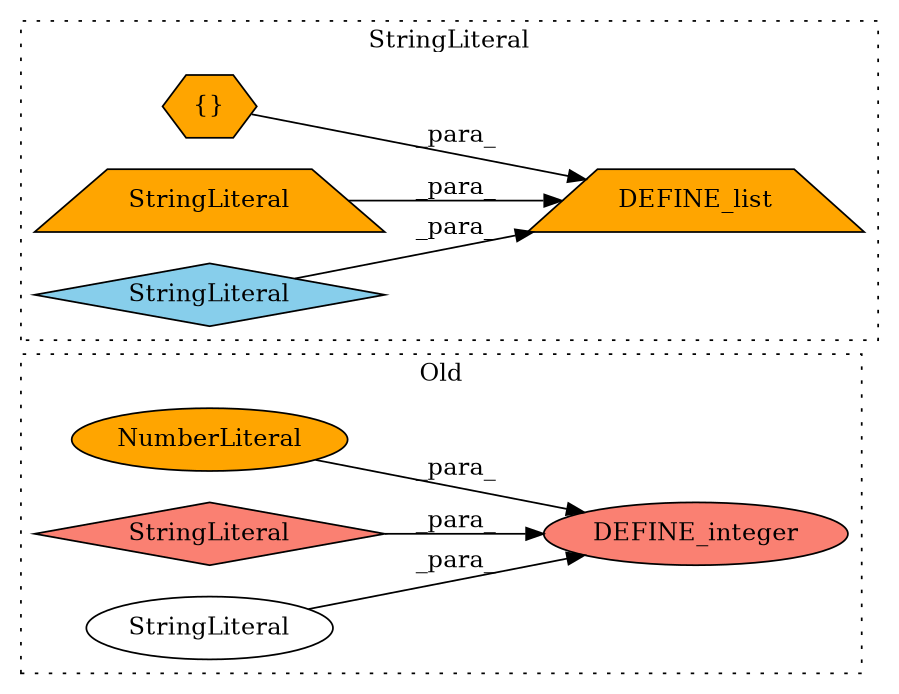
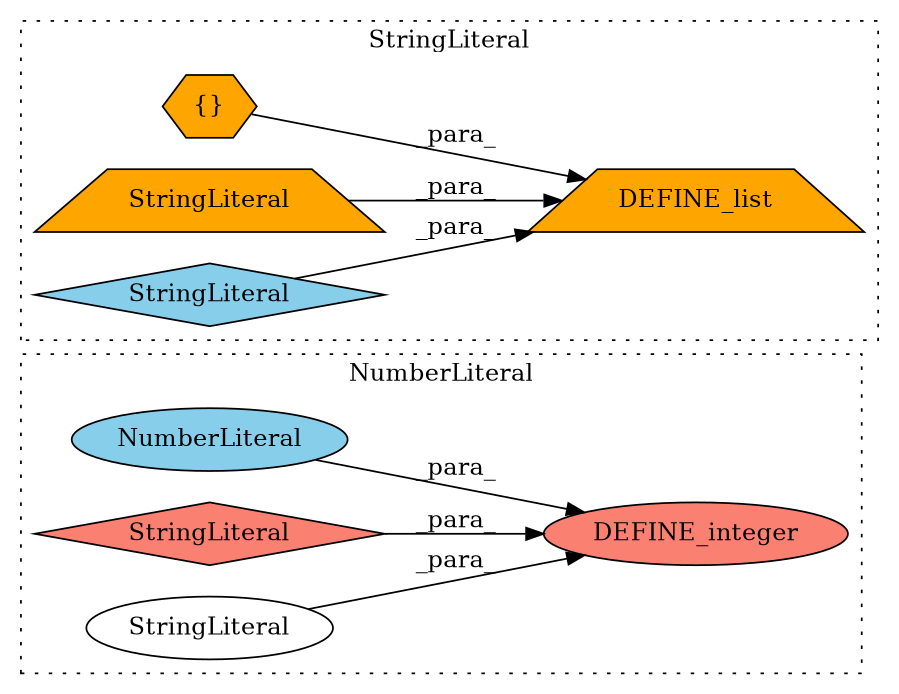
  digraph {
    rankdir=LR
    node [a=45 fillcolor=orange l=17 shape=ellipse style=filled]
    n1 [a=32 fillcolor=salmon l="15,1" label=DEFINE_integer s="1303,1386"]
-   n2 [a=34 l=2 label=NumberLiteral s=1336]
+   n2 [a=34 fillcolor=skyblue l=2 label=NumberLiteral s=1336]
    n3 [fillcolor=salmon label=StringLiteral s=1318 shape=diamond]
    n4 [fillcolor=white l=47 label=StringLiteral s=1339]
    n5 [a=32 l="12,1" label=DEFINE_list s="1303,1477" shape=trapezium]
    n6 [a=4 l="1,1" label="{}" s="1342,1345" shape=hexagon]
    n7 [l=130 label=StringLiteral s=1347 shape=trapezium]
    n8 [fillcolor=skyblue label=StringLiteral s=1315 shape=diamond]
    subgraph cluster_1 {
-     label=Old
+     label=NumberLiteral
      style=dotted
      n1
      n2
      n3
      n4
    }
    subgraph cluster_2 {
      label=StringLiteral
      style=dotted
      n5
      n6
      n7
      n8
    }
    n2 -> n1 [label=_para_]
    n3 -> n1 [label=_para_]
    n4 -> n1 [label=_para_]
    n6 -> n5 [label=_para_]
    n7 -> n5 [label=_para_]
    n8 -> n5 [label=_para_]
  }
